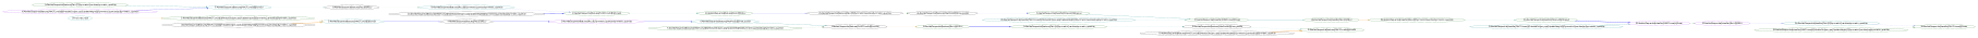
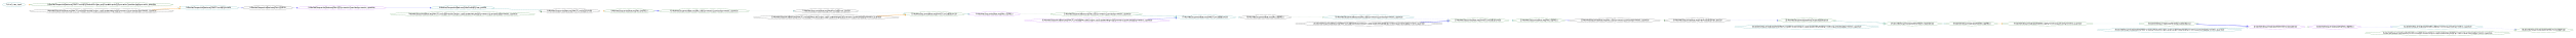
  strict digraph {
    fontname=Montserrat
    rankdir=LR
    node [color=darkgreen fontname=Montserrat type=symmetric_quantize]
    edge [arrowhead=onormal color=blue fontname=Montserrat style=dotted]
    n1 [color=teal label="0 /nncf_max_input" type=nncf_model_input]
    "2 AlexNet/Sequential[features]/NNCFConv2d[0]/ModuleDict[pre_ops]/UpdateInputs[1]/SymmetricQuantizer[op]/symmetric_quantize" [scope="AlexNet/Sequential[features]/NNCFConv2d[0]/ModuleDict[pre_ops]/UpdateInputs[1]/SymmetricQuantizer[op]"]
    "3 AlexNet/Sequential[features]/NNCFConv2d[0]/conv2d" [color=teal scope="AlexNet/Sequential[features]/NNCFConv2d[0]" type=conv2d]
    "1 AlexNet/Sequential[features]/NNCFConv2d[0]/ModuleDict[pre_ops]/UpdateWeight[0]/SymmetricQuantizer[op]/symmetric_quantize" [color=black scope="AlexNet/Sequential[features]/NNCFConv2d[0]/ModuleDict[pre_ops]/UpdateWeight[0]/SymmetricQuantizer[op]"]
    "4 AlexNet/Sequential[features]/ReLU[1]/RELU" [color=black scope="AlexNet/Sequential[features]/ReLU[1]" type=RELU]
    "5 AlexNet/Sequential[features]/ReLU[1]/SymmetricQuantizer/symmetric_quantize" [color=purple scope="AlexNet/Sequential[features]/ReLU[1]/SymmetricQuantizer"]
    "6 AlexNet/Sequential[features]/MaxPool2d[2]/max_pool2d" [color=teal scope="AlexNet/Sequential[features]/MaxPool2d[2]" type=max_pool2d]
    "8 AlexNet/Sequential[features]/NNCFConv2d[3]/conv2d" [color=black scope="AlexNet/Sequential[features]/NNCFConv2d[3]" type=conv2d]
    "9 AlexNet/Sequential[features]/ReLU[4]/RELU" [scope="AlexNet/Sequential[features]/ReLU[4]" type=RELU]
    "7 AlexNet/Sequential[features]/NNCFConv2d[3]/ModuleDict[pre_ops]/UpdateWeight[0]/SymmetricQuantizer[op]/symmetric_quantize" [scope="AlexNet/Sequential[features]/NNCFConv2d[3]/ModuleDict[pre_ops]/UpdateWeight[0]/SymmetricQuantizer[op]"]
    "10 AlexNet/Sequential[features]/ReLU[4]/SymmetricQuantizer/symmetric_quantize" [scope="AlexNet/Sequential[features]/ReLU[4]/SymmetricQuantizer"]
    "11 AlexNet/Sequential[features]/MaxPool2d[5]/max_pool2d" [color=black scope="AlexNet/Sequential[features]/MaxPool2d[5]" type=max_pool2d]
    "13 AlexNet/Sequential[features]/NNCFConv2d[6]/conv2d" [scope="AlexNet/Sequential[features]/NNCFConv2d[6]" type=conv2d]
+   "14 AlexNet/Sequential[features]/ReLU[7]/RELU" [color=purple scope="AlexNet/Sequential[features]/ReLU[7]" type=RELU]
    "12 AlexNet/Sequential[features]/NNCFConv2d[6]/ModuleDict[pre_ops]/UpdateWeight[0]/SymmetricQuantizer[op]/symmetric_quantize" [color=black scope="AlexNet/Sequential[features]/NNCFConv2d[6]/ModuleDict[pre_ops]/UpdateWeight[0]/SymmetricQuantizer[op]"]
    "15 AlexNet/Sequential[features]/ReLU[7]/SymmetricQuantizer/symmetric_quantize" [scope="AlexNet/Sequential[features]/ReLU[7]/SymmetricQuantizer"]
    "17 AlexNet/Sequential[features]/NNCFConv2d[8]/conv2d" [color=teal scope="AlexNet/Sequential[features]/NNCFConv2d[8]" type=conv2d]
    "18 AlexNet/Sequential[features]/ReLU[9]/RELU" [color=black scope="AlexNet/Sequential[features]/ReLU[9]" type=RELU]
    "16 AlexNet/Sequential[features]/NNCFConv2d[8]/ModuleDict[pre_ops]/UpdateWeight[0]/SymmetricQuantizer[op]/symmetric_quantize" [color=purple scope="AlexNet/Sequential[features]/NNCFConv2d[8]/ModuleDict[pre_ops]/UpdateWeight[0]/SymmetricQuantizer[op]"]
    "19 AlexNet/Sequential[features]/ReLU[9]/SymmetricQuantizer/symmetric_quantize" [color=teal scope="AlexNet/Sequential[features]/ReLU[9]/SymmetricQuantizer"]
    "21 AlexNet/Sequential[features]/NNCFConv2d[10]/conv2d" [scope="AlexNet/Sequential[features]/NNCFConv2d[10]" type=conv2d]
    "22 AlexNet/Sequential[features]/ReLU[11]/RELU" [scope="AlexNet/Sequential[features]/ReLU[11]" type=RELU]
    "20 AlexNet/Sequential[features]/NNCFConv2d[10]/ModuleDict[pre_ops]/UpdateWeight[0]/SymmetricQuantizer[op]/symmetric_quantize" [color=black scope="AlexNet/Sequential[features]/NNCFConv2d[10]/ModuleDict[pre_ops]/UpdateWeight[0]/SymmetricQuantizer[op]"]
    "23 AlexNet/Sequential[features]/ReLU[11]/SymmetricQuantizer/symmetric_quantize" [color=black scope="AlexNet/Sequential[features]/ReLU[11]/SymmetricQuantizer"]
    "24 AlexNet/Sequential[features]/MaxPool2d[12]/max_pool2d" [color=black scope="AlexNet/Sequential[features]/MaxPool2d[12]" type=max_pool2d]
    "25 AlexNet/Sequential[classifier]/Dropout[0]/dropout" [scope="AlexNet/Sequential[classifier]/Dropout[0]" type=dropout]
    "27 AlexNet/Sequential[classifier]/NNCFLinear[1]/linear" [scope="AlexNet/Sequential[classifier]/NNCFLinear[1]" type=linear]
    "28 AlexNet/Sequential[classifier]/ReLU[2]/RELU" [scope="AlexNet/Sequential[classifier]/ReLU[2]" type=RELU]
    "26 AlexNet/Sequential[classifier]/NNCFLinear[1]/ModuleDict[pre_ops]/UpdateWeight[0]/SymmetricQuantizer[op]/symmetric_quantize" [color=teal scope="AlexNet/Sequential[classifier]/NNCFLinear[1]/ModuleDict[pre_ops]/UpdateWeight[0]/SymmetricQuantizer[op]"]
    "29 AlexNet/Sequential[classifier]/ReLU[2]/SymmetricQuantizer/symmetric_quantize" [scope="AlexNet/Sequential[classifier]/ReLU[2]/SymmetricQuantizer"]
    "30 AlexNet/Sequential[classifier]/Dropout[3]/dropout" [scope="AlexNet/Sequential[classifier]/Dropout[3]" type=dropout]
    "32 AlexNet/Sequential[classifier]/NNCFLinear[4]/linear" [color=purple scope="AlexNet/Sequential[classifier]/NNCFLinear[4]" type=linear]
    "33 AlexNet/Sequential[classifier]/ReLU[5]/RELU" [color=purple scope="AlexNet/Sequential[classifier]/ReLU[5]" type=RELU]
    "31 AlexNet/Sequential[classifier]/NNCFLinear[4]/ModuleDict[pre_ops]/UpdateWeight[0]/SymmetricQuantizer[op]/symmetric_quantize" [color=teal scope="AlexNet/Sequential[classifier]/NNCFLinear[4]/ModuleDict[pre_ops]/UpdateWeight[0]/SymmetricQuantizer[op]"]
    "34 AlexNet/Sequential[classifier]/ReLU[5]/SymmetricQuantizer/symmetric_quantize" [color=teal scope="AlexNet/Sequential[classifier]/ReLU[5]/SymmetricQuantizer"]
    "36 AlexNet/Sequential[classifier]/NNCFLinear[6]/linear" [scope="AlexNet/Sequential[classifier]/NNCFLinear[6]" type=linear]
    "35 AlexNet/Sequential[classifier]/NNCFLinear[6]/ModuleDict[pre_ops]/UpdateWeight[0]/SymmetricQuantizer[op]/symmetric_quantize" [scope="AlexNet/Sequential[classifier]/NNCFLinear[6]/ModuleDict[pre_ops]/UpdateWeight[0]/SymmetricQuantizer[op]"]
    n1 -> "2 AlexNet/Sequential[features]/NNCFConv2d[0]/ModuleDict[pre_ops]/UpdateInputs[1]/SymmetricQuantizer[op]/symmetric_quantize" [arrowhead=tee color=darkorange]
    "2 AlexNet/Sequential[features]/NNCFConv2d[0]/ModuleDict[pre_ops]/UpdateInputs[1]/SymmetricQuantizer[op]/symmetric_quantize" -> "3 AlexNet/Sequential[features]/NNCFConv2d[0]/conv2d" [arrowhead=tee color=darkorange]
    "3 AlexNet/Sequential[features]/NNCFConv2d[0]/conv2d" -> "4 AlexNet/Sequential[features]/ReLU[1]/RELU" [style=solid]
    "1 AlexNet/Sequential[features]/NNCFConv2d[0]/ModuleDict[pre_ops]/UpdateWeight[0]/SymmetricQuantizer[op]/symmetric_quantize" -> "3 AlexNet/Sequential[features]/NNCFConv2d[0]/conv2d" [color=darkorange style=bold]
    "4 AlexNet/Sequential[features]/ReLU[1]/RELU" -> "5 AlexNet/Sequential[features]/ReLU[1]/SymmetricQuantizer/symmetric_quantize" [arrowhead=tee style=solid]
    "5 AlexNet/Sequential[features]/ReLU[1]/SymmetricQuantizer/symmetric_quantize" -> "6 AlexNet/Sequential[features]/MaxPool2d[2]/max_pool2d" [arrowhead=tee style=solid]
    "6 AlexNet/Sequential[features]/MaxPool2d[2]/max_pool2d" -> "8 AlexNet/Sequential[features]/NNCFConv2d[3]/conv2d" [color=teal style=solid]
    "8 AlexNet/Sequential[features]/NNCFConv2d[3]/conv2d" -> "9 AlexNet/Sequential[features]/ReLU[4]/RELU" [arrowhead=tee color=darkorange]
    "9 AlexNet/Sequential[features]/ReLU[4]/RELU" -> "10 AlexNet/Sequential[features]/ReLU[4]/SymmetricQuantizer/symmetric_quantize" [style=bold]
    "7 AlexNet/Sequential[features]/NNCFConv2d[3]/ModuleDict[pre_ops]/UpdateWeight[0]/SymmetricQuantizer[op]/symmetric_quantize" -> "8 AlexNet/Sequential[features]/NNCFConv2d[3]/conv2d" [arrowhead=tee color=darkgreen]
    "10 AlexNet/Sequential[features]/ReLU[4]/SymmetricQuantizer/symmetric_quantize" -> "11 AlexNet/Sequential[features]/MaxPool2d[5]/max_pool2d" [arrowhead=tee color=teal]
    "11 AlexNet/Sequential[features]/MaxPool2d[5]/max_pool2d" -> "13 AlexNet/Sequential[features]/NNCFConv2d[6]/conv2d" [color=teal]
+   "13 AlexNet/Sequential[features]/NNCFConv2d[6]/conv2d" -> "14 AlexNet/Sequential[features]/ReLU[7]/RELU" [arrowhead=tee color=teal style=solid]
+   "14 AlexNet/Sequential[features]/ReLU[7]/RELU" -> "15 AlexNet/Sequential[features]/ReLU[7]/SymmetricQuantizer/symmetric_quantize" [color=darkgreen]
    "12 AlexNet/Sequential[features]/NNCFConv2d[6]/ModuleDict[pre_ops]/UpdateWeight[0]/SymmetricQuantizer[op]/symmetric_quantize" -> "13 AlexNet/Sequential[features]/NNCFConv2d[6]/conv2d" [arrowhead=tee color=darkorange style=bold]
    "15 AlexNet/Sequential[features]/ReLU[7]/SymmetricQuantizer/symmetric_quantize" -> "17 AlexNet/Sequential[features]/NNCFConv2d[8]/conv2d" [arrowhead=tee color=teal style=solid]
    "17 AlexNet/Sequential[features]/NNCFConv2d[8]/conv2d" -> "18 AlexNet/Sequential[features]/ReLU[9]/RELU" [color=teal]
    "18 AlexNet/Sequential[features]/ReLU[9]/RELU" -> "19 AlexNet/Sequential[features]/ReLU[9]/SymmetricQuantizer/symmetric_quantize" [color=darkgreen]
    "16 AlexNet/Sequential[features]/NNCFConv2d[8]/ModuleDict[pre_ops]/UpdateWeight[0]/SymmetricQuantizer[op]/symmetric_quantize" -> "17 AlexNet/Sequential[features]/NNCFConv2d[8]/conv2d" [arrowhead=tee style=solid]
    "19 AlexNet/Sequential[features]/ReLU[9]/SymmetricQuantizer/symmetric_quantize" -> "21 AlexNet/Sequential[features]/NNCFConv2d[10]/conv2d"
    "21 AlexNet/Sequential[features]/NNCFConv2d[10]/conv2d" -> "22 AlexNet/Sequential[features]/ReLU[11]/RELU" [arrowhead=tee color=teal]
    "22 AlexNet/Sequential[features]/ReLU[11]/RELU" -> "23 AlexNet/Sequential[features]/ReLU[11]/SymmetricQuantizer/symmetric_quantize" [style=solid]
    "20 AlexNet/Sequential[features]/NNCFConv2d[10]/ModuleDict[pre_ops]/UpdateWeight[0]/SymmetricQuantizer[op]/symmetric_quantize" -> "21 AlexNet/Sequential[features]/NNCFConv2d[10]/conv2d" [style=bold]
    "23 AlexNet/Sequential[features]/ReLU[11]/SymmetricQuantizer/symmetric_quantize" -> "24 AlexNet/Sequential[features]/MaxPool2d[12]/max_pool2d" [arrowhead=tee color=darkgreen]
    "24 AlexNet/Sequential[features]/MaxPool2d[12]/max_pool2d" -> "25 AlexNet/Sequential[classifier]/Dropout[0]/dropout" [arrowhead=tee]
    "25 AlexNet/Sequential[classifier]/Dropout[0]/dropout" -> "27 AlexNet/Sequential[classifier]/NNCFLinear[1]/linear" [color=teal style=solid]
    "27 AlexNet/Sequential[classifier]/NNCFLinear[1]/linear" -> "28 AlexNet/Sequential[classifier]/ReLU[2]/RELU" [color=teal style=solid]
    "28 AlexNet/Sequential[classifier]/ReLU[2]/RELU" -> "29 AlexNet/Sequential[classifier]/ReLU[2]/SymmetricQuantizer/symmetric_quantize" [arrowhead=tee color=darkorange style=solid]
    "26 AlexNet/Sequential[classifier]/NNCFLinear[1]/ModuleDict[pre_ops]/UpdateWeight[0]/SymmetricQuantizer[op]/symmetric_quantize" -> "27 AlexNet/Sequential[classifier]/NNCFLinear[1]/linear" [color=teal]
    "29 AlexNet/Sequential[classifier]/ReLU[2]/SymmetricQuantizer/symmetric_quantize" -> "30 AlexNet/Sequential[classifier]/Dropout[3]/dropout" [color=teal]
    "30 AlexNet/Sequential[classifier]/Dropout[3]/dropout" -> "32 AlexNet/Sequential[classifier]/NNCFLinear[4]/linear" [style=bold]
    "32 AlexNet/Sequential[classifier]/NNCFLinear[4]/linear" -> "33 AlexNet/Sequential[classifier]/ReLU[5]/RELU" [color=darkgreen]
    "33 AlexNet/Sequential[classifier]/ReLU[5]/RELU" -> "34 AlexNet/Sequential[classifier]/ReLU[5]/SymmetricQuantizer/symmetric_quantize"
    "31 AlexNet/Sequential[classifier]/NNCFLinear[4]/ModuleDict[pre_ops]/UpdateWeight[0]/SymmetricQuantizer[op]/symmetric_quantize" -> "32 AlexNet/Sequential[classifier]/NNCFLinear[4]/linear" [color=teal style=solid]
    "34 AlexNet/Sequential[classifier]/ReLU[5]/SymmetricQuantizer/symmetric_quantize" -> "36 AlexNet/Sequential[classifier]/NNCFLinear[6]/linear"
    "35 AlexNet/Sequential[classifier]/NNCFLinear[6]/ModuleDict[pre_ops]/UpdateWeight[0]/SymmetricQuantizer[op]/symmetric_quantize" -> "36 AlexNet/Sequential[classifier]/NNCFLinear[6]/linear" [color=darkgreen]
  }
